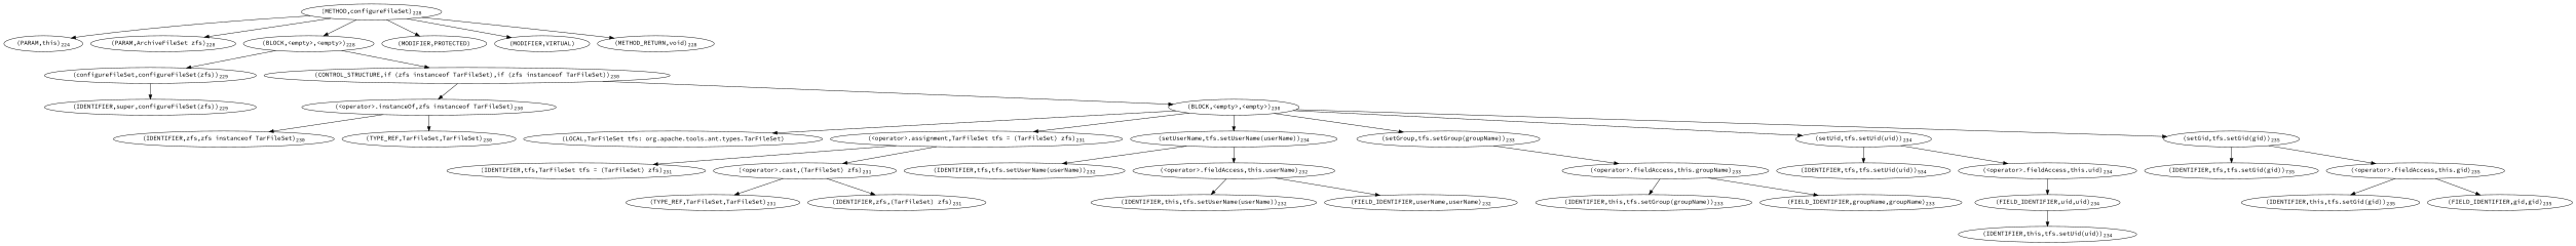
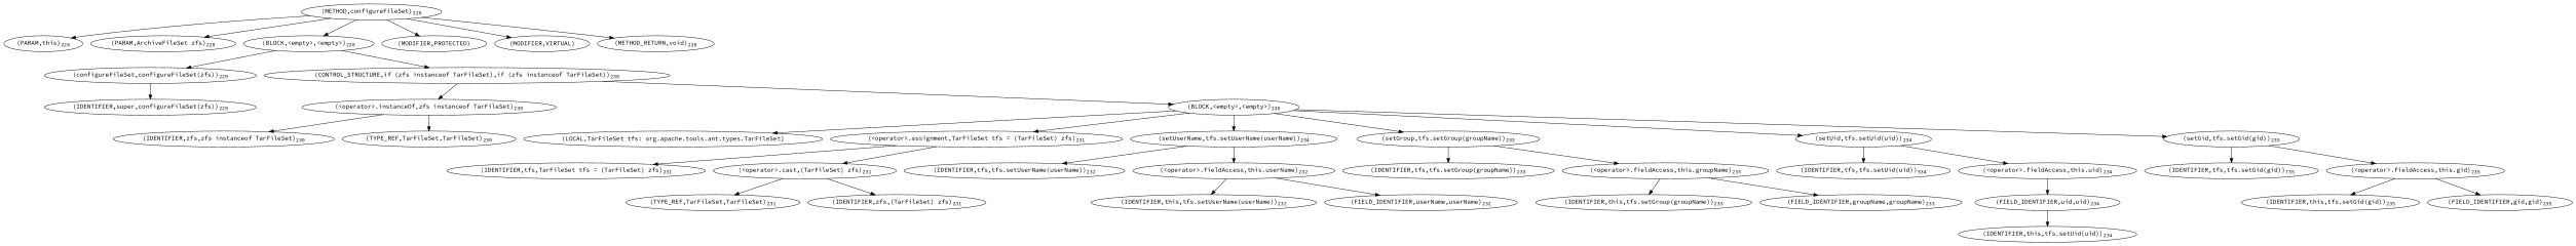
  digraph {
    fontname="Source Code Pro"
    node [fontname="Source Code Pro"]
    edge [fontname="Source Code Pro"]
    n1 [label=<(METHOD,configureFileSet)<SUB>228</SUB>>]
    n2 [label=<(PARAM,this)<SUB>224</SUB>>]
    n3 [label=<(PARAM,ArchiveFileSet zfs)<SUB>228</SUB>>]
    n4 [label=<(BLOCK,&lt;empty&gt;,&lt;empty&gt;)<SUB>228</SUB>>]
    n5 [label=<(MODIFIER,PROTECTED)>]
    n6 [label=<(MODIFIER,VIRTUAL)>]
    n7 [label=<(METHOD_RETURN,void)<SUB>228</SUB>>]
    n8 [label=<(configureFileSet,configureFileSet(zfs))<SUB>229</SUB>>]
    n9 [label=<(CONTROL_STRUCTURE,if (zfs instanceof TarFileSet),if (zfs instanceof TarFileSet))<SUB>230</SUB>>]
    n10 [label=<(IDENTIFIER,super,configureFileSet(zfs))<SUB>229</SUB>>]
    n11 [label=<(&lt;operator&gt;.instanceOf,zfs instanceof TarFileSet)<SUB>230</SUB>>]
    n12 [label=<(BLOCK,&lt;empty&gt;,&lt;empty&gt;)<SUB>230</SUB>>]
    n13 [label=<(IDENTIFIER,zfs,zfs instanceof TarFileSet)<SUB>230</SUB>>]
    n14 [label=<(TYPE_REF,TarFileSet,TarFileSet)<SUB>230</SUB>>]
    n15 [label=<(LOCAL,TarFileSet tfs: org.apache.tools.ant.types.TarFileSet)>]
    n16 [label=<(&lt;operator&gt;.assignment,TarFileSet tfs = (TarFileSet) zfs)<SUB>231</SUB>>]
    n17 [label=<(setUserName,tfs.setUserName(userName))<SUB>234</SUB>>]
    n18 [label=<(setGroup,tfs.setGroup(groupName))<SUB>233</SUB>>]
    n19 [label=<(setUid,tfs.setUid(uid))<SUB>234</SUB>>]
    n20 [label=<(setGid,tfs.setGid(gid))<SUB>235</SUB>>]
    n21 [label=<(IDENTIFIER,tfs,TarFileSet tfs = (TarFileSet) zfs)<SUB>231</SUB>>]
    n22 [label=<(&lt;operator&gt;.cast,(TarFileSet) zfs)<SUB>231</SUB>>]
    n23 [label=<(IDENTIFIER,tfs,tfs.setUserName(userName))<SUB>232</SUB>>]
    n24 [label=<(&lt;operator&gt;.fieldAccess,this.userName)<SUB>232</SUB>>]
+   n25 [label=<(IDENTIFIER,tfs,tfs.setGroup(groupName))<SUB>233</SUB>>]
    n26 [label=<(&lt;operator&gt;.fieldAccess,this.groupName)<SUB>233</SUB>>]
    n27 [label=<(IDENTIFIER,tfs,tfs.setUid(uid))<SUB>534</SUB>>]
    n28 [label=<(&lt;operator&gt;.fieldAccess,this.uid)<SUB>234</SUB>>]
    n29 [label=<(IDENTIFIER,tfs,tfs.setGid(gid))<SUB>735</SUB>>]
    n30 [label=<(&lt;operator&gt;.fieldAccess,this.gid)<SUB>235</SUB>>]
    n31 [label=<(TYPE_REF,TarFileSet,TarFileSet)<SUB>231</SUB>>]
    n32 [label=<(IDENTIFIER,zfs,(TarFileSet) zfs)<SUB>231</SUB>>]
    n33 [label=<(IDENTIFIER,this,tfs.setUserName(userName))<SUB>232</SUB>>]
    n34 [label=<(FIELD_IDENTIFIER,userName,userName)<SUB>232</SUB>>]
    n35 [label=<(IDENTIFIER,this,tfs.setGroup(groupName))<SUB>233</SUB>>]
    n36 [label=<(FIELD_IDENTIFIER,groupName,groupName)<SUB>233</SUB>>]
    n37 [label=<(FIELD_IDENTIFIER,uid,uid)<SUB>234</SUB>>]
    n38 [label=<(IDENTIFIER,this,tfs.setUid(uid))<SUB>234</SUB>>]
    n39 [label=<(IDENTIFIER,this,tfs.setGid(gid))<SUB>235</SUB>>]
    n40 [label=<(FIELD_IDENTIFIER,gid,gid)<SUB>235</SUB>>]
    n1 -> n2
    n1 -> n3
    n1 -> n4
    n1 -> n5
    n1 -> n6
    n1 -> n7
    n4 -> n8
    n4 -> n9
    n8 -> n10
    n9 -> n11
    n9 -> n12
    n11 -> n13
    n11 -> n14
    n12 -> n15
    n12 -> n16
    n12 -> n17
    n12 -> n18
    n12 -> n19
    n12 -> n20
    n16 -> n21
    n16 -> n22
    n17 -> n23
    n17 -> n24
+   n18 -> n25
    n18 -> n26
    n19 -> n27
    n19 -> n28
    n20 -> n29
    n20 -> n30
    n22 -> n31
    n22 -> n32
    n24 -> n33
    n24 -> n34
    n26 -> n35
    n26 -> n36
    n28 -> n37
    n30 -> n39
    n30 -> n40
    n37 -> n38
  }
